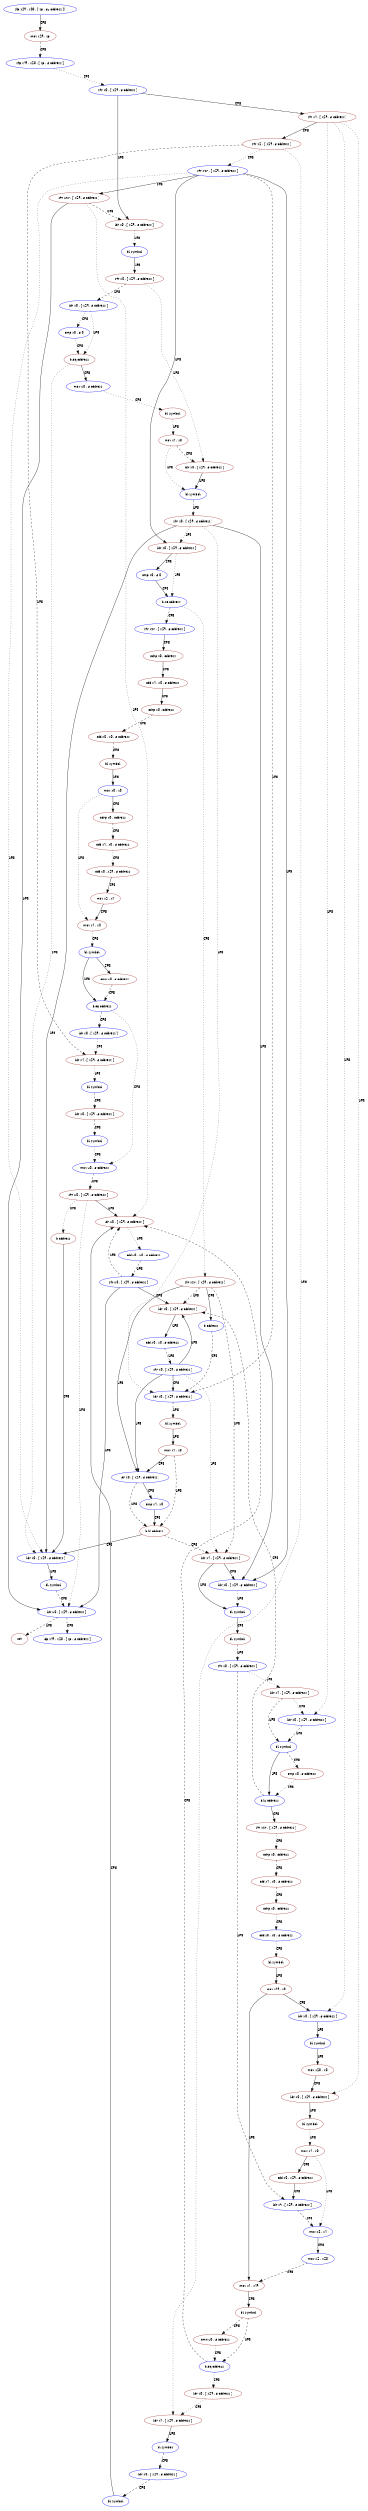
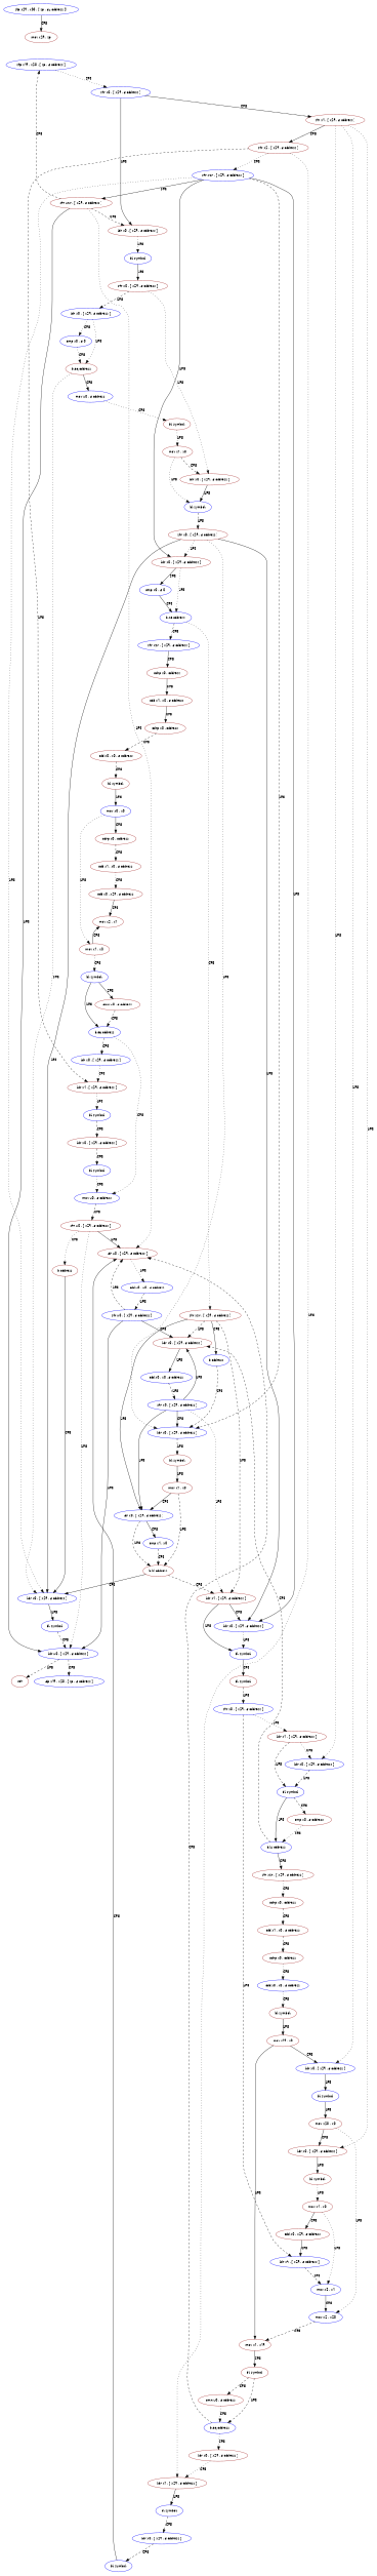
  digraph {
    fontname="Patrick Hand"
    node [color=brown fontname="Patrick Hand"]
    edge [fontname="Patrick Hand" style=solid]
    n1 [color=blue label="stp x29 , x30 , [ sp , #- address ]!"]
    n2 [label="mov x29 , sp"]
    n3 [color=blue label="stp x19 , x20 , [ sp , # address ]"]
    n4 [color=blue label="str x0 , [ x29 , # address ]"]
    n5 [label="str x1 , [ x29 , # address ]"]
    n6 [label="ldr x0 , [ x29 , # address ]"]
    n7 [label="str x2 , [ x29 , # address ]"]
    n8 [color=blue label="ldr x0 , [ x29 , # address ]"]
    n9 [color=blue label="ldr x0 , [ x29 , # address ]"]
    n10 [label="ldr x0 , [ x29 , # address ]"]
    n11 [color=blue label="bl symbol"]
    n12 [color=blue label="str xzr , [ x29 , # address ]"]
    n13 [label="ldr x1 , [ x29 , # address ]"]
    n14 [label="ldr x1 , [ x29 , # address ]"]
    n15 [color=blue label="bl symbol"]
    n16 [color=blue label="bl symbol"]
    n17 [label="bl symbol"]
    n18 [label="str wzr , [ x29 , # address ]"]
    n19 [color=blue label="ldr x0 , [ x29 , # address ]"]
    n20 [label="ldr x0 , [ x29 , # address ]"]
    n21 [color=blue label="ldr x0 , [ x29 , # address ]"]
    n22 [color=blue label="ldr x0 , [ x29 , # address ]"]
    n23 [color=blue label="bl symbol"]
    n24 [color=blue label="bl symbol"]
    n25 [color=blue label="ldr w0 , [ x29 , # address ]"]
    n26 [label="ldr w0 , [ x29 , # address ]"]
    n27 [color=blue label="bl symbol"]
    n28 [color=blue label="cmp x0 , # 0"]
    n29 [color=blue label="b.ne address"]
    n30 [label="bl symbol"]
    n31 [color=blue label="bl symbol"]
    n32 [color=blue label="ldp x19 , x20 , [ sp , # address ]"]
    n33 [label=ret]
    n34 [color=blue label="add w0 , w0 , # address"]
    n35 [label="str x0 , [ x29 , # address ]"]
    n36 [color=blue label="ldr x0 , [ x29 , # address ]"]
    n37 [label="ldr x0 , [ x29 , # address ]"]
    n38 [color=blue label="cmp x0 , # 0"]
    n39 [label="b.eq address"]
    n40 [color=blue label="bl symbol"]
    n41 [color=blue label="mov w0 , # address"]
    n42 [label="bl symbol"]
    n43 [label="mov x1 , x0"]
    n44 [label="str x0 , [ x29 , # address ]"]
    n45 [label="str xzr , [ x29 , # address ]"]
    n46 [color=blue label="str xzr , [ x29 , # address ]"]
    n47 [color=blue label="b address"]
    n48 [color=blue label="ldr x0 , [ x29 , # address ]"]
    n49 [label="ldr x1 , [ x29 , # address ]"]
    n50 [label="ldr x0 , [ x29 , # address ]"]
    n51 [label="adrp x0 , address"]
    n52 [label="b.hi address"]
    n53 [color=blue label="cmp x1 , x0"]
    n54 [color=blue label="add x0 , x0 , # address"]
    n55 [label="add x1 , x0 , # address"]
    n56 [label="mov x1 , x0"]
    n57 [label="adrp x0 , address"]
    n58 [label="add x0 , x0 , # address"]
    n59 [label="bl symbol"]
    n60 [color=blue label="mov x0 , x0"]
    n61 [label="adrp x0 , address"]
    n62 [label="mov x1 , x3"]
    n63 [label="add x1 , x0 , # address"]
    n64 [color=blue label="bl symbol"]
    n65 [label="add x0 , x29 , # address"]
    n66 [label="mov x2 , x1"]
    n67 [label="cmn w0 , # address"]
    n68 [color=blue label="b.eq address"]
    n69 [color=blue label="mov w0 , # address"]
    n70 [color=blue label="ldr x0 , [ x29 , # address ]"]
    n71 [label="str w0 , [ x29 , # address ]"]
    n72 [label="b address"]
    n73 [label="bl symbol"]
    n74 [label="ldr x0 , [ x29 , # address ]"]
    n75 [color=blue label="bl symbol"]
    n76 [color=blue label="str x0 , [ x29 , # address ]"]
    n77 [label="ldr x1 , [ x29 , # address ]"]
    n78 [color=blue label="ldr x4 , [ x29 , # address ]"]
    n79 [color=blue label="mov x3 , x1"]
    n80 [label="cmp x0 , # address"]
    n81 [color=blue label="b.ls address"]
    n82 [label="str xzr , [ x29 , # address ]"]
    n83 [label="adrp x0 , address"]
    n84 [color=blue label="str x0 , [ x29 , # address ]"]
    n85 [label="add x1 , x0 , # address"]
    n86 [label="adrp x0 , address"]
    n87 [color=blue label="add x0 , x0 , # address"]
    n88 [label="bl symbol"]
    n89 [label="mov x19 , x0"]
    n90 [label="mov x1 , x19"]
    n91 [label="bl symbol"]
    n92 [label="mov x20 , x0"]
    n93 [color=blue label="mov x2 , x20"]
    n94 [label="mov x1 , x0"]
    n95 [label="add x0 , x29 , # address"]
    n96 [label="cmn w0 , # address"]
    n97 [color=blue label="b.eq address"]
    n98 [label="ldr x0 , [ x29 , # address ]"]
    n99 [color=blue label="str w0 , [ x29 , # address ]"]
    n100 [color=blue label="ldr x0 , [ x29 , # address ]"]
    n101 [color=blue label="bl symbol"]
    n1 -> n2 [label=CFG]
-   n2 -> n3 [label=CFG style=dashed]
+   n18 -> n3 [label=CFG style=dashed]
    n3 -> n4 [label=CFG style=dotted]
    n4 -> n5 [label=CFG]
    n4 -> n6 [label=DFG]
    n5 -> n7 [label=CFG]
    n5 -> n8 [label=DFG style=dotted]
    n5 -> n9 [label=DFG style=dotted]
    n5 -> n10 [label=DFG style=dotted]
    n6 -> n11 [label=DFG style=dotted]
    n7 -> n12 [label=CFG style=dotted]
    n7 -> n13 [label=DFG style=dashed]
    n7 -> n14 [label=DFG style=dotted]
    n8 -> n15 [label=DFG style=dashed]
    n9 -> n16 [label=DFG]
    n10 -> n17 [label=DFG]
    n11 -> n35 [label=DFG]
    n12 -> n18 [label=CFG]
    n12 -> n19 [label=DFG style=dotted]
    n12 -> n20 [label=DFG]
    n12 -> n21 [label=DFG style=dashed]
    n12 -> n22 [label=DFG]
    n13 -> n23 [label=DFG style=dotted]
    n14 -> n24 [label=DFG]
    n15 -> n80 [label=CFG style=dashed]
    n15 -> n81 [label=DFG]
    n16 -> n92 [label=DFG]
    n17 -> n94 [label=DFG style=dotted]
    n18 -> n6 [label=CFG style=dashed]
    n18 -> n25 [label=DFG]
    n18 -> n26 [label=DFG style=dotted]
    n19 -> n27 [label=DFG]
    n20 -> n28 [label=CFG]
    n20 -> n29 [label=DFG style=dotted]
    n21 -> n30 [label=DFG style=dashed]
    n22 -> n31 [label=DFG style=dotted]
    n23 -> n74 [label=CFG style=dashed]
    n24 -> n100 [label=CFG style=dashed]
    n25 -> n32 [label=CFG style=dashed]
    n25 -> n33 [label=DFG style=dashed]
    n26 -> n34 [label=DFG style=dotted]
    n27 -> n25 [label=CFG style=dashed]
    n28 -> n29 [label=CFG]
    n29 -> n45 [label=CFG style=dotted]
    n29 -> n46 [label=CFG style=dashed]
    n30 -> n56 [label=DFG]
    n31 -> n73 [label=CFG]
    n34 -> n99 [label=DFG style=dashed]
    n35 -> n36 [label=DFG style=dashed]
    n35 -> n37 [label=DFG style=dotted]
    n36 -> n38 [label=CFG style=dotted]
    n36 -> n39 [label=DFG style=dotted]
    n37 -> n40 [label=DFG]
    n38 -> n39 [label=CFG style=dotted]
    n39 -> n19 [label=CFG style=dotted]
    n39 -> n41 [label=CFG]
    n40 -> n44 [label=DFG style=dashed]
    n41 -> n42 [label=CFG style=dotted]
    n42 -> n43 [label=DFG style=dotted]
    n43 -> n37 [label=CFG style=dashed]
    n43 -> n40 [label=DFG style=dotted]
    n44 -> n19 [label=DFG]
    n44 -> n20 [label=DFG style=dotted]
    n44 -> n21 [label=DFG style=dotted]
    n44 -> n22 [label=DFG]
    n45 -> n47 [label=CFG]
    n45 -> n48 [label=DFG]
    n45 -> n49 [label=DFG style=dashed]
    n45 -> n50 [label=DFG style=dashed]
    n46 -> n51 [label=CFG]
    n47 -> n21 [label=CFG style=dashed]
    n48 -> n52 [label=DFG style=dashed]
    n48 -> n53 [label=CFG]
    n49 -> n22 [label=CFG]
    n49 -> n31 [label=DFG]
    n50 -> n54 [label=DFG]
    n51 -> n55 [label=CFG]
    n52 -> n19 [label=CFG]
    n52 -> n49 [label=CFG style=dashed]
-   n53 -> n52 [label=CFG]
+   n53 -> n52 [label=CFG style=dashed]
    n54 -> n84 [label=DFG style=dashed]
    n55 -> n57 [label=CFG]
    n56 -> n48 [label=CFG]
    n56 -> n52 [label=DFG style=dashed]
    n57 -> n58 [label=CFG style=dashed]
    n58 -> n59 [label=CFG style=dashed]
    n59 -> n60 [label=DFG]
    n60 -> n61 [label=CFG]
    n60 -> n62 [label=DFG style=dotted]
    n61 -> n63 [label=CFG style=dashed]
    n62 -> n64 [label=CFG style=dotted]
    n63 -> n65 [label=CFG style=dotted]
    n64 -> n67 [label=CFG]
    n64 -> n68 [label=DFG]
    n65 -> n66 [label=CFG]
-   n66 -> n62 [label=CFG]
+   n62 -> n66 [label=CFG]
    n67 -> n68 [label=CFG style=dashed]
    n68 -> n69 [label=CFG style=dotted]
    n68 -> n70 [label=CFG style=dashed]
    n69 -> n71 [label=CFG style=dashed]
    n70 -> n13 [label=CFG style=dotted]
    n71 -> n25 [label=DFG style=dotted]
    n71 -> n26 [label=DFG]
    n71 -> n72 [label=CFG style=dotted]
    n72 -> n19 [label=CFG]
    n73 -> n76 [label=DFG style=dashed]
    n74 -> n75 [label=CFG style=dashed]
    n75 -> n69 [label=CFG style=dotted]
    n76 -> n77 [label=DFG style=dotted]
    n76 -> n78 [label=DFG style=dashed]
    n77 -> n8 [label=CFG style=dotted]
    n77 -> n15 [label=DFG style=dashed]
    n78 -> n79 [label=CFG style=dashed]
    n79 -> n93 [label=CFG]
    n80 -> n81 [label=CFG style=dotted]
    n81 -> n50 [label=CFG style=dashed]
    n81 -> n82 [label=CFG]
    n82 -> n83 [label=CFG style=dotted]
    n83 -> n85 [label=CFG style=dashed]
    n84 -> n21 [label=CFG]
    n84 -> n48 [label=DFG]
    n84 -> n49 [label=DFG style=dotted]
    n84 -> n50 [label=DFG]
    n85 -> n86 [label=CFG style=dashed]
    n86 -> n87 [label=CFG style=dotted]
    n87 -> n88 [label=CFG style=dotted]
    n88 -> n89 [label=DFG]
    n89 -> n9 [label=CFG]
    n89 -> n90 [label=DFG]
    n90 -> n91 [label=CFG]
    n91 -> n96 [label=CFG style=dashed]
    n91 -> n97 [label=DFG style=dashed]
    n92 -> n10 [label=CFG]
+   n92 -> n93 [label=DFG style=dotted]
    n93 -> n90 [label=CFG style=dashed]
    n94 -> n79 [label=DFG style=dotted]
    n94 -> n95 [label=CFG]
    n95 -> n78 [label=CFG]
    n96 -> n97 [label=CFG style=dotted]
    n97 -> n26 [label=CFG style=dashed]
    n97 -> n98 [label=CFG style=dotted]
    n98 -> n14 [label=CFG style=dotted]
    n99 -> n25 [label=DFG]
    n99 -> n26 [label=DFG style=dashed]
    n99 -> n50 [label=CFG]
    n100 -> n101 [label=CFG style=dashed]
    n101 -> n26 [label=CFG]
  }
